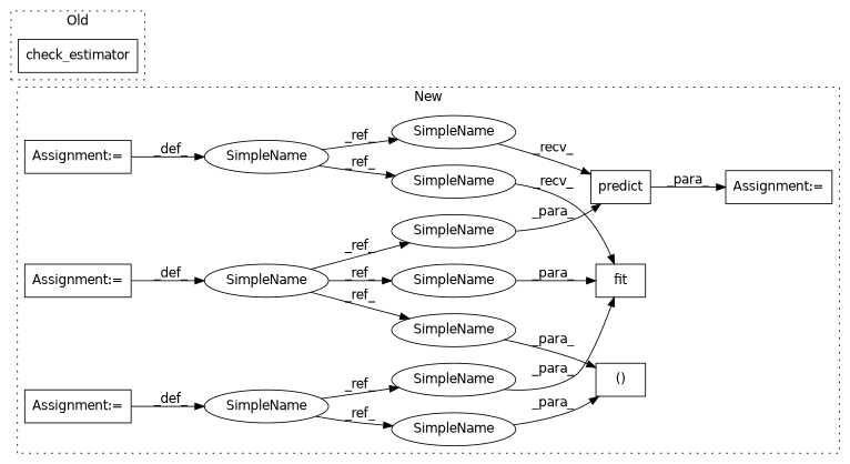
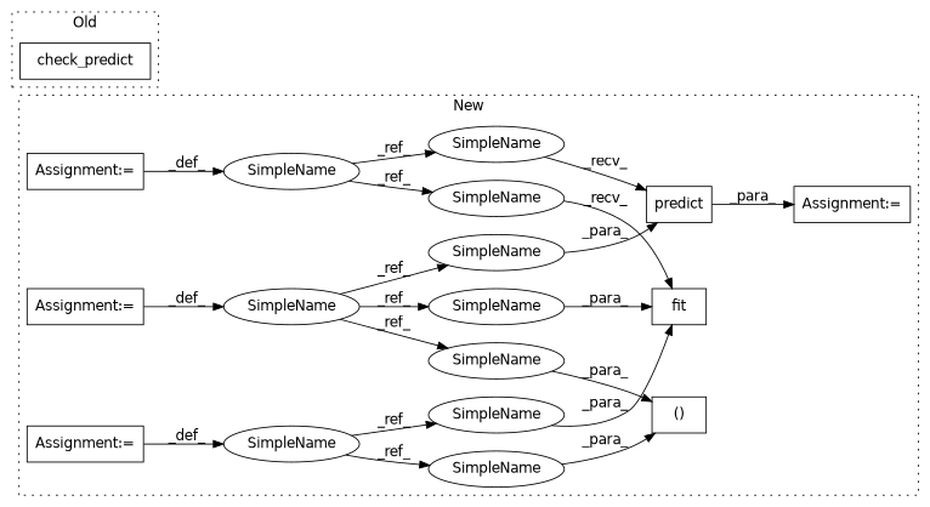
  digraph {
    rankdir=LR
    fontname="DejaVu Sans"
    node [a=42 l=1 s=1287 shape=ellipse fontname="DejaVu Sans"]
    edge [fontname="DejaVu Sans"]
    n1 [a=106 l=15 label="()" shape=box]
    n2 [label=SimpleName s=1168]
    n3 [a=32 l="4,1" label=fit s="1323,1330" shape=box]
    n4 [a=7 label="Assignment:=" s=1205 shape=box]
    n5 [a=7 label="Assignment:=" s=1168 shape=box]
    n6 [a=7 label="Assignment:=" s=1391 shape=box]
    n7 [l=3 label=SimpleName s=1202]
    n8 [a=32 l="8,1" label=predict s="1396,1405" shape=box]
    n9 [label=SimpleName s=1179]
    n10 [a=7 label="Assignment:=" s=1179 shape=box]
    n11 [l=3 label=SimpleName s=1319]
    n12 [l=3 label=SimpleName s=1392]
    n13 [label=SimpleName s=1327]
    n14 [label=SimpleName]
    n15 [label=SimpleName s=1404]
    n16 [label=SimpleName s=1301]
    n17 [label=SimpleName s=1329]
-   n18 [a=32 l="16,1" label=check_estimator s="542,575" shape=box]
+   n18 [a=32 l="16,1" label=check_predict s="542,575" shape=box]
    subgraph cluster_1 {
      label=New
      style=dotted
      n1
      n2
      n3
      n4
      n5
      n6
      n7
      n8
      n9
      n10
      n11
      n12
      n13
      n14
      n15
      n16
      n17
    }
    subgraph cluster_2 {
      label=Old
      style=dotted
      n18
    }
    n2 -> n13 [label=_ref_]
    n2 -> n14 [label=_ref_]
    n2 -> n15 [label=_ref_]
    n4 -> n7 [label=_def_]
    n5 -> n2 [label=_def_]
    n7 -> n11 [label=_ref_]
    n7 -> n12 [label=_ref_]
    n8 -> n6 [label=_para_]
    n9 -> n16 [label=_ref_]
    n9 -> n17 [label=_ref_]
    n10 -> n9 [label=_def_]
    n11 -> n3 [label=_recv_]
    n12 -> n8 [label=_recv_]
    n13 -> n3 [label=_para_]
    n14 -> n1 [label=_para_]
    n15 -> n8 [label=_para_]
    n16 -> n1 [label=_para_]
    n17 -> n3 [label=_para_]
  }
